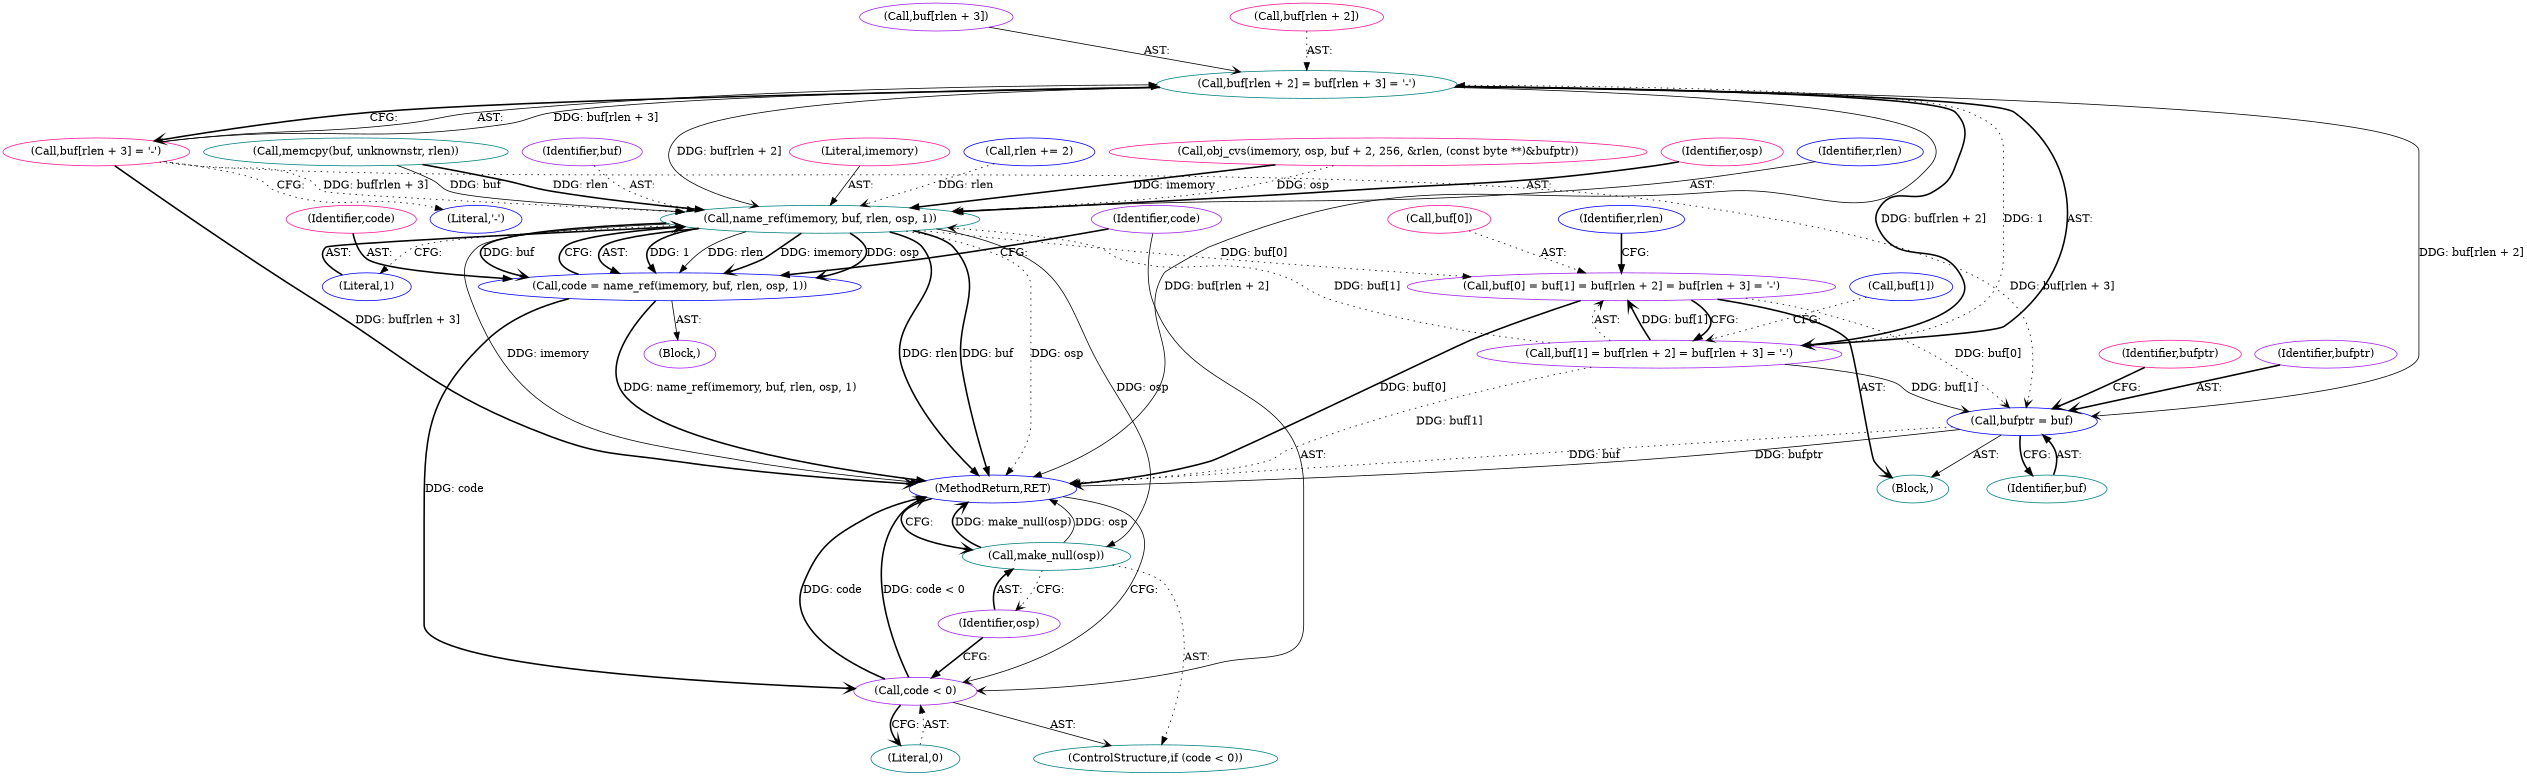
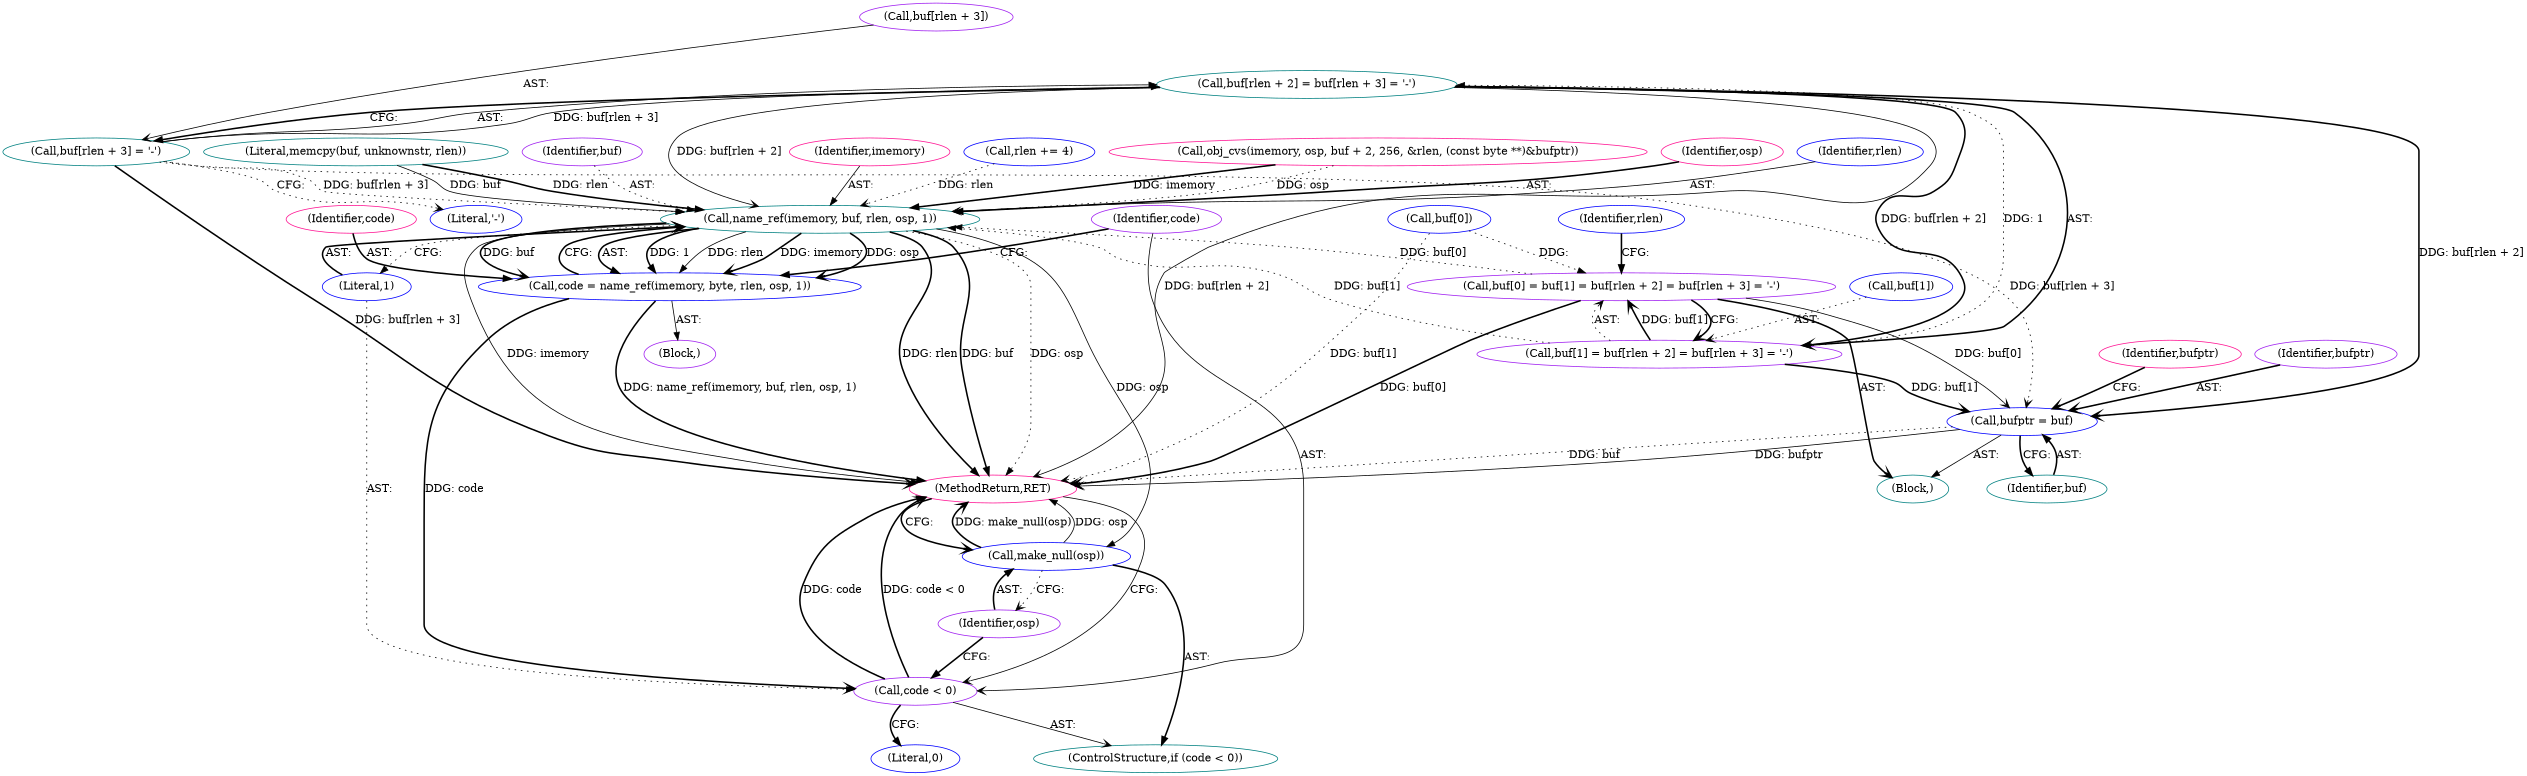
  digraph {
    node [color=blue]
    edge [arrowhead=normal style=bold]
    n1 [color=teal label="(Call,buf[rlen + 2] = buf[rlen + 3] = '-')"]
-   n2 [color=deeppink label="(Call,buf[rlen + 3] = '-')"]
+   n2 [color=teal label="(Call,buf[rlen + 3] = '-')"]
    n3 [color=purple label="(Call,buf[1] = buf[rlen + 2] = buf[rlen + 3] = '-')"]
    n4 [label="(Call,bufptr = buf)"]
    n5 [color=teal label="(Call,name_ref(imemory, buf, rlen, osp, 1))"]
-   n6 [label="(MethodReturn,RET)"]
+   n6 [color=deeppink label="(MethodReturn,RET)"]
    n7 [label="(Literal,'-')"]
    n8 [color=purple label="(Call,buf[0] = buf[1] = buf[rlen + 2] = buf[rlen + 3] = '-')"]
    n9 [color=teal label="(Block,)"]
    n10 [color=teal label="(Identifier,buf)"]
-   n11 [label="(Call,code = name_ref(imemory, buf, rlen, osp, 1))"]
-   n12 [color=teal label="(Call,make_null(osp))"]
+   n11 [label="(Call,code = name_ref(imemory, byte, rlen, osp, 1))"]
+   n12 [label="(Call,make_null(osp))"]
    n13 [label="(Literal,1)"]
    n14 [color=purple label="(Call,code < 0)"]
    n15 [color=purple label="(Block,)"]
    n16 [color=teal label="(ControlStructure,if (code < 0))"]
    n17 [color=purple label="(Identifier,osp)"]
-   n18 [color=teal label="(Literal,0)"]
-   n19 [color=deeppink label="(Literal,imemory)"]
-   n20 [label="(Call,rlen += 2)"]
-   n21 [color=deeppink label="(Call,buf[rlen + 2])"]
+   n18 [label="(Literal,0)"]
+   n19 [color=deeppink label="(Identifier,imemory)"]
+   n20 [label="(Call,rlen += 4)"]
    n22 [color=deeppink label="(Call,obj_cvs(imemory, osp, buf + 2, 256, &rlen, (const byte **)&bufptr))"]
    n23 [label="(Call,buf[1])"]
-   n24 [color=deeppink label="(Call,buf[0])"]
+   n24 [label="(Call,buf[0])"]
    n25 [color=purple label="(Call,buf[rlen + 3])"]
    n26 [color=deeppink label="(Identifier,osp)"]
    n27 [label="(Identifier,rlen)"]
    n28 [color=purple label="(Identifier,bufptr)"]
    n29 [label="(Identifier,rlen)"]
    n30 [color=deeppink label="(Identifier,bufptr)"]
-   n31 [color=teal label="(Call,memcpy(buf, unknownstr, rlen))"]
+   n31 [color=teal label="(Literal,memcpy(buf, unknownstr, rlen))"]
    n32 [color=purple label="(Identifier,buf)"]
    n33 [color=deeppink label="(Identifier,code)"]
    n34 [color=purple label="(Identifier,code)"]
-   n1 -> n2 [arrowhead=vee label="CFG: "]
+   n1 -> n2 [label="CFG: "]
    n1 -> n3 [label="AST: "]
    n1 -> n3 [arrowhead=vee label="DDG: buf[rlen + 2]"]
-   n1 -> n4 [arrowhead=vee label="DDG: buf[rlen + 2]" style=solid]
+   n1 -> n4 [arrowhead=vee label="DDG: buf[rlen + 2]"]
    n1 -> n5 [arrowhead=vee label="DDG: buf[rlen + 2]" style=solid]
-   n1 -> n6 [label="DDG: buf[rlen + 2]" style=solid]
+   n1 -> n6 [arrowhead=vee label="DDG: buf[rlen + 2]" style=solid]
    n2 -> n1 [label="AST: " style=solid]
    n2 -> n1 [label="DDG: buf[rlen + 3]" style=solid]
    n2 -> n4 [arrowhead=vee label="DDG: buf[rlen + 3]" style=dotted]
    n2 -> n5 [label="DDG: buf[rlen + 3]" style=dotted]
    n2 -> n6 [arrowhead=vee label="DDG: buf[rlen + 3]"]
-   n2 -> n7 [label="CFG: " style=dotted]
+   n2 -> n7 [arrowhead=vee label="CFG: " style=dotted]
    n3 -> n1 [label="DDG: 1" style=dotted]
-   n3 -> n4 [arrowhead=vee label="DDG: buf[1]" style=solid]
-   n3 -> n5 [arrowhead=vee label="DDG: buf[1]" style=dotted]
-   n3 -> n6 [arrowhead=vee label="DDG: buf[1]" style=dotted]
+   n3 -> n4 [arrowhead=vee label="DDG: buf[1]"]
+   n3 -> n5 [label="DDG: buf[1]" style=dotted]
+   n24 -> n6 [arrowhead=vee label="DDG: buf[1]" style=dotted]
    n3 -> n8 [arrowhead=vee label="AST: " style=dotted]
    n3 -> n8 [arrowhead=vee label="DDG: buf[1]"]
    n4 -> n6 [arrowhead=vee label="DDG: buf" style=dotted]
    n4 -> n6 [arrowhead=vee label="DDG: bufptr" style=solid]
    n4 -> n9 [label="AST: " style=solid]
    n4 -> n10 [label="CFG: "]
    n5 -> n6 [label="DDG: buf"]
    n5 -> n6 [label="DDG: osp" style=dotted]
    n5 -> n6 [label="DDG: rlen"]
    n5 -> n6 [label="DDG: imemory" style=solid]
    n5 -> n11 [label="AST: "]
    n5 -> n11 [label="DDG: 1"]
    n5 -> n11 [label="DDG: rlen" style=solid]
    n5 -> n11 [arrowhead=vee label="DDG: imemory"]
    n5 -> n11 [arrowhead=vee label="DDG: osp"]
    n5 -> n11 [arrowhead=vee label="DDG: buf"]
    n5 -> n12 [label="DDG: osp" style=solid]
    n5 -> n13 [label="CFG: " style=dotted]
    n6 -> n12 [arrowhead=vee label="CFG: "]
    n6 -> n14 [arrowhead=vee label="CFG: " style=solid]
-   n8 -> n3 [label="CFG: "]
-   n8 -> n4 [arrowhead=vee label="DDG: buf[0]" style=dotted]
-   n5 -> n8 [label="DDG: buf[0]" style=dotted]
-   n8 -> n6 [label="DDG: buf[0]"]
+   n8 -> n3 [arrowhead=vee label="CFG: "]
+   n8 -> n4 [arrowhead=vee label="DDG: buf[0]" style=solid]
+   n8 -> n5 [label="DDG: buf[0]" style=dotted]
+   n8 -> n6 [arrowhead=vee label="DDG: buf[0]"]
    n8 -> n9 [arrowhead=vee label="AST: "]
    n10 -> n4 [label="AST: "]
    n11 -> n5 [arrowhead=vee label="CFG: "]
    n11 -> n6 [label="DDG: name_ref(imemory, buf, rlen, osp, 1)"]
    n11 -> n14 [arrowhead=vee label="DDG: code"]
    n11 -> n15 [label="AST: " style=solid]
    n12 -> n6 [arrowhead=vee label="DDG: make_null(osp)"]
    n12 -> n6 [label="DDG: osp" style=solid]
-   n12 -> n16 [label="AST: " style=dotted]
+   n12 -> n16 [label="AST: "]
    n12 -> n17 [arrowhead=vee label="CFG: " style=dotted]
    n13 -> n5 [arrowhead=vee label="AST: "]
    n14 -> n6 [label="DDG: code"]
    n14 -> n6 [arrowhead=vee label="DDG: code < 0"]
    n14 -> n16 [arrowhead=vee label="AST: " style=solid]
-   n14 -> n18 [arrowhead=vee label="CFG: "]
+   n14 -> n18 [label="CFG: "]
    n17 -> n12 [label="AST: "]
    n17 -> n14 [label="CFG: "]
-   n18 -> n14 [label="AST: " style=dotted]
+   n13 -> n14 [label="AST: " style=dotted]
    n19 -> n5 [label="AST: " style=solid]
    n20 -> n5 [arrowhead=vee label="DDG: rlen" style=dotted]
-   n21 -> n1 [label="AST: " style=dotted]
    n22 -> n5 [label="DDG: imemory"]
    n22 -> n5 [label="DDG: osp" style=dotted]
-   n23 -> n3 [arrowhead=vee label="CFG: " style=dotted]
-   n24 -> n8 [label="AST: " style=dotted]
-   n25 -> n1 [arrowhead=vee label="AST: " style=solid]
+   n23 -> n3 [arrowhead=vee label="AST: " style=dotted]
+   n24 -> n8 [label="DDG: " style=dotted]
+   n25 -> n2 [arrowhead=vee label="AST: " style=solid]
    n26 -> n5 [label="AST: "]
    n27 -> n5 [arrowhead=vee label="AST: " style=solid]
    n28 -> n4 [arrowhead=vee label="AST: "]
    n29 -> n8 [label="CFG: "]
    n30 -> n4 [arrowhead=vee label="CFG: "]
    n31 -> n5 [label="DDG: buf" style=solid]
    n31 -> n5 [label="DDG: rlen"]
    n32 -> n5 [label="AST: " style=dotted]
    n33 -> n11 [label="AST: "]
    n34 -> n11 [label="CFG: "]
    n34 -> n14 [arrowhead=vee label="AST: " style=solid]
  }
